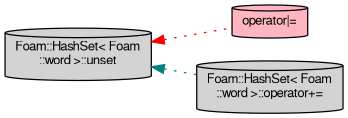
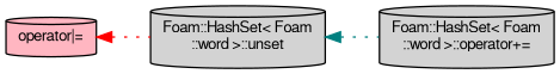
  digraph {
    rankdir=LR
    node [color=black fillcolor=lightgrey fontname=FreeSans fontsize=10 shape=cylinder style=filled]
    edge [dir=back fontname=FreeSans fontsize=10 labelfontname=FreeSans labelfontsize=10 style=dotted]
    n1 [fillcolor=lightpink fontcolor=black height=0.2 label="operator\|=" width=0.4]
    n2 [height=0.2 label="Foam::HashSet\< Foam\l::word \>::unset" width=0.4]
    n3 [height=0.2 label="Foam::HashSet\< Foam\l::word \>::operator+=" width=0.4]
-   n2 -> n1 [color=red]
+   n1 -> n2 [color=red]
    n2 -> n3 [color=teal]
  }
